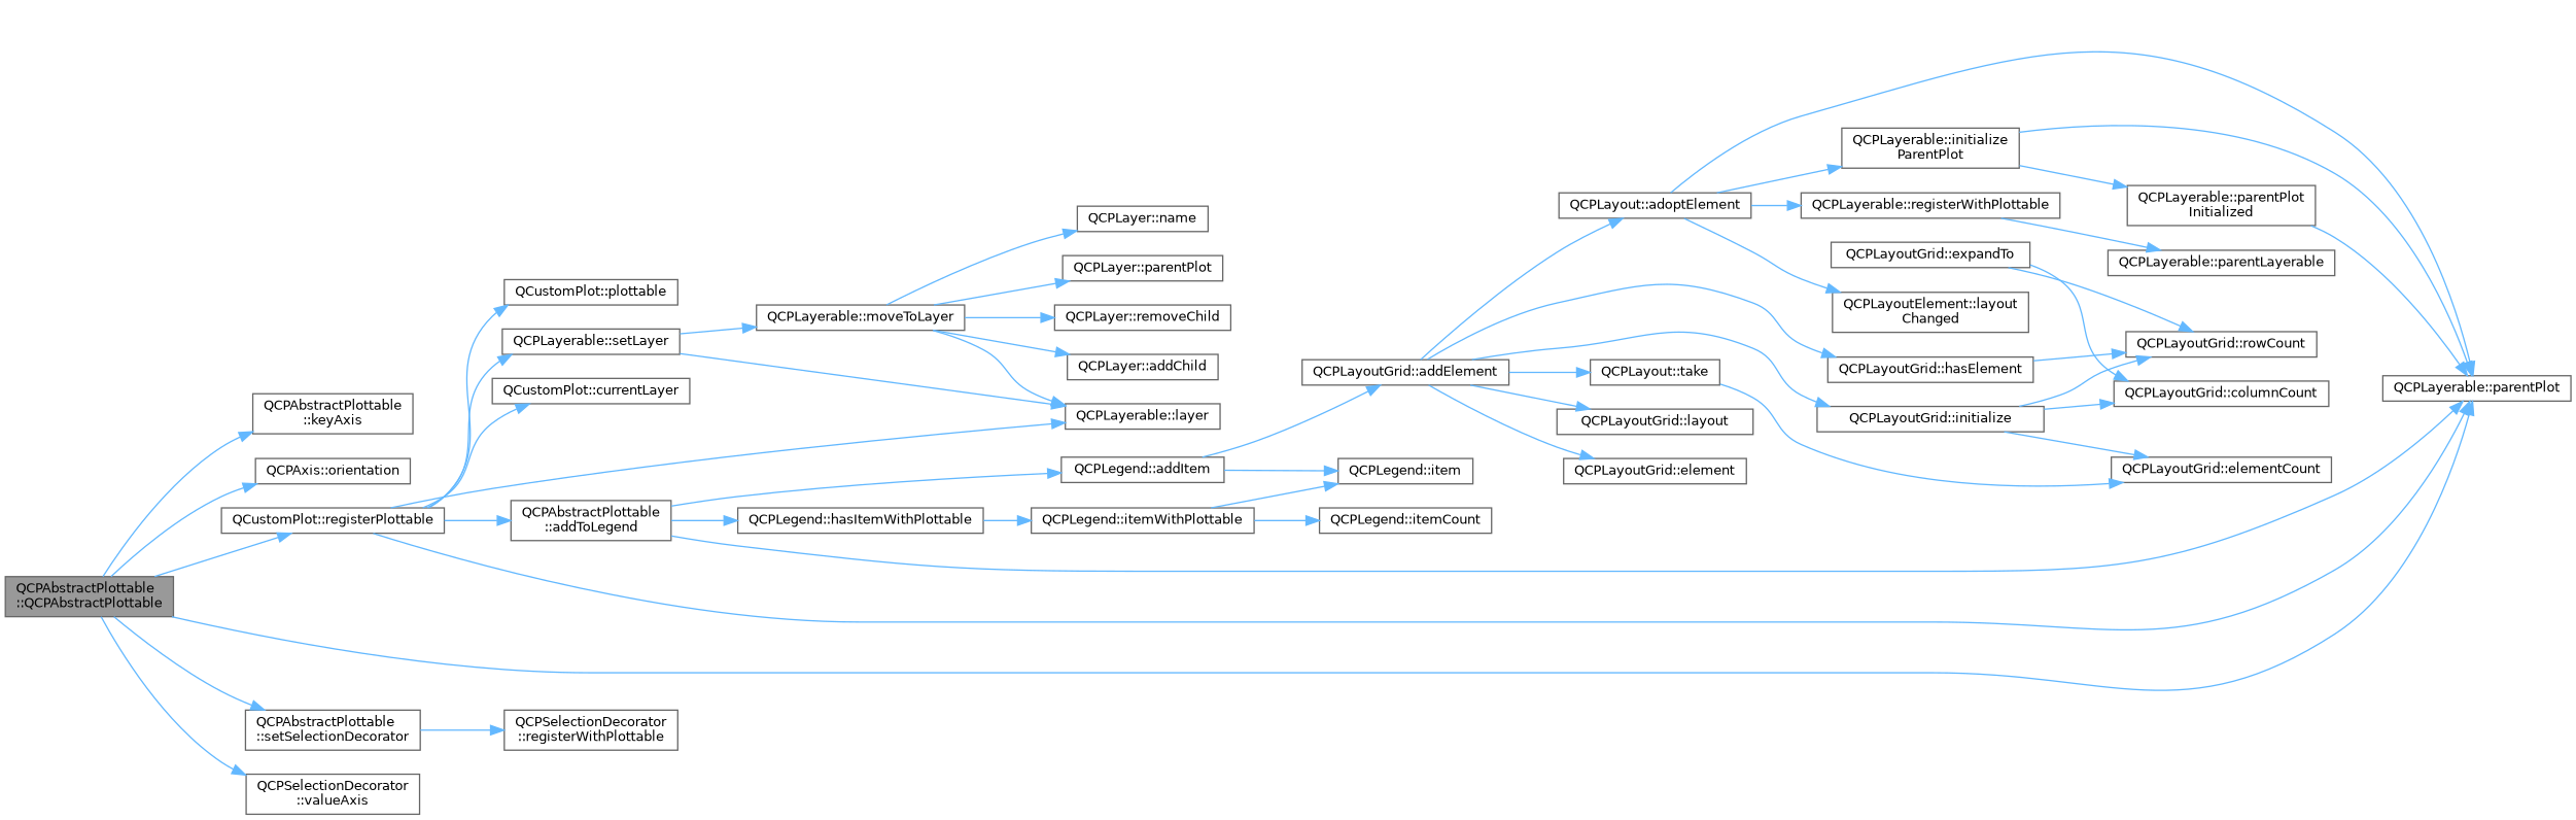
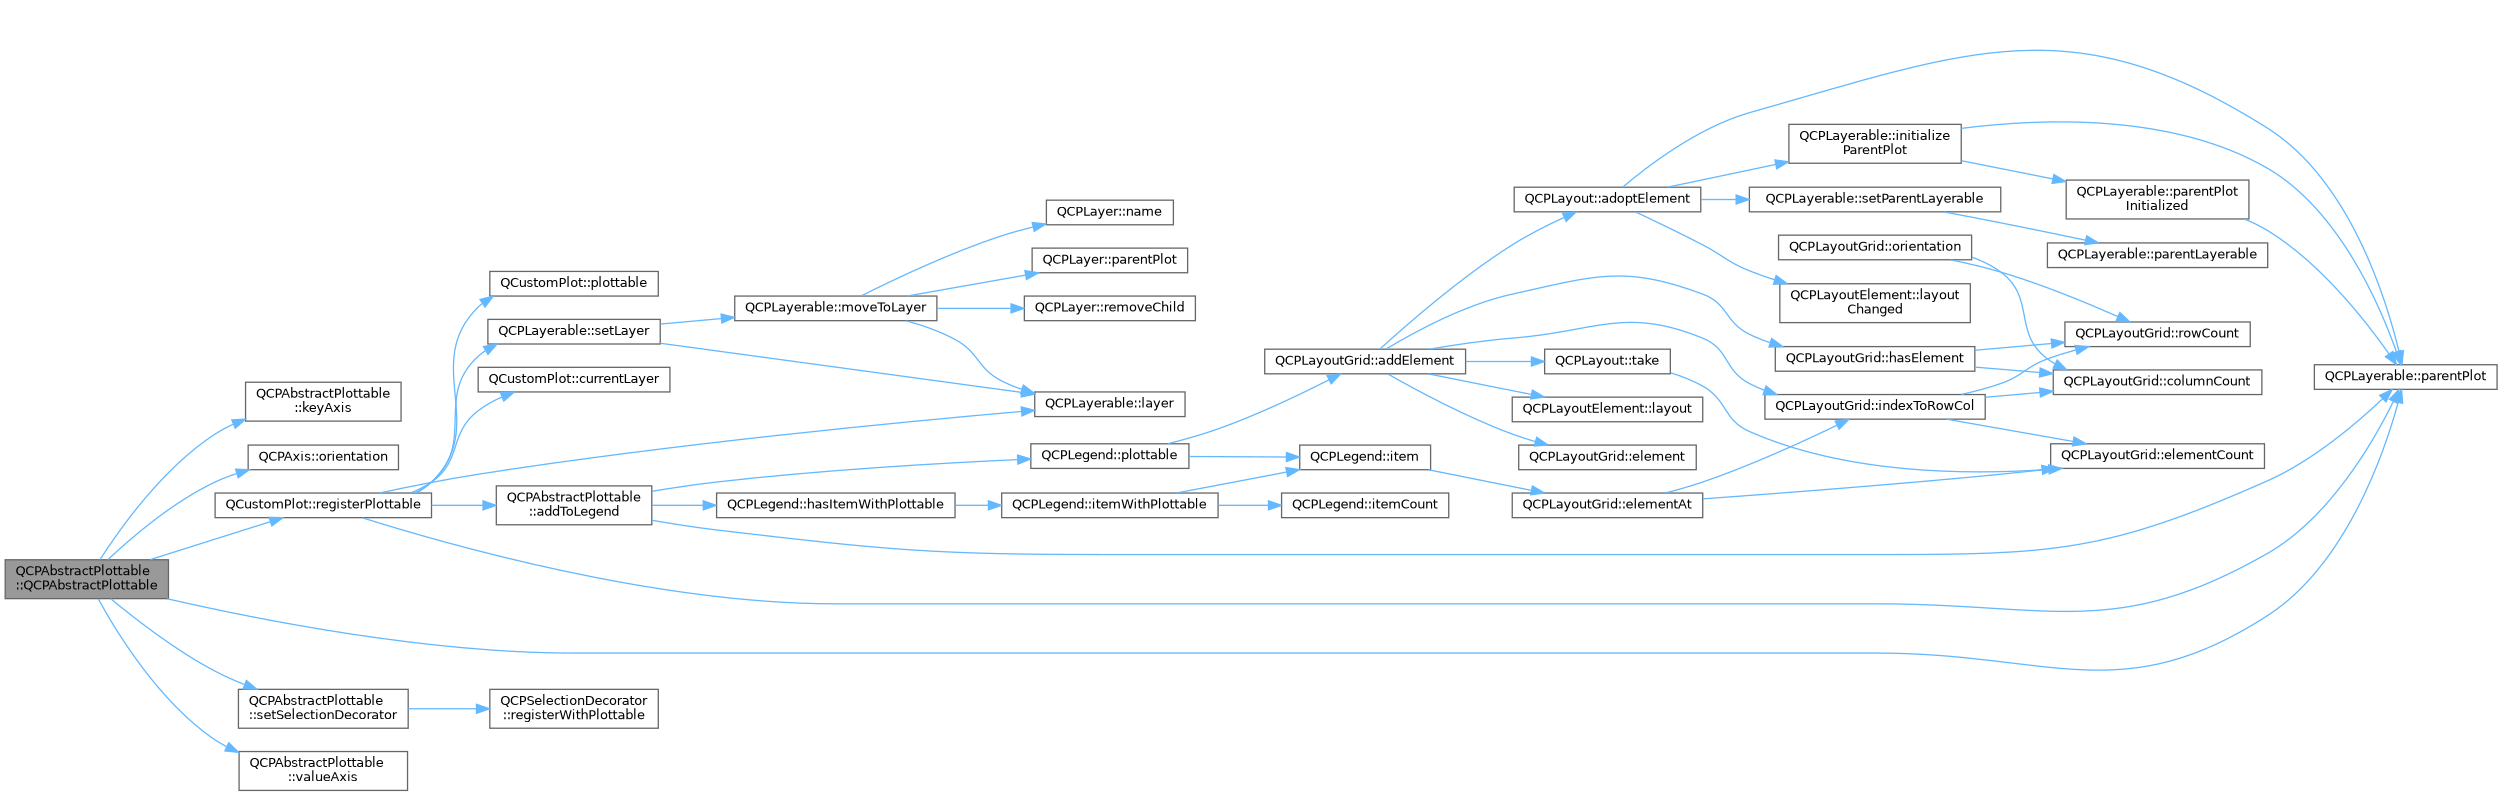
  digraph {
    rankdir=LR
    node [color=grey40 fillcolor=white fontname=Helvetica fontsize=10 shape=box style=filled]
    edge [color=steelblue1 fontname=Helvetica fontsize=10 labelfontname=Helvetica labelfontsize=10 style=solid]
    n1 [color=gray40 fillcolor=grey60 fontcolor=black height=0.2 label="QCPAbstractPlottable\l::QCPAbstractPlottable" width=0.4]
    n2 [height=0.2 label="QCPAbstractPlottable\l::keyAxis" width=0.4]
    n3 [height=0.2 label="QCPAxis::orientation" width=0.4]
    n4 [height=0.2 label="QCPLayerable::parentPlot" width=0.4]
    n5 [height=0.2 label="QCustomPlot::registerPlottable" width=0.4]
    n6 [height=0.2 label="QCPAbstractPlottable\l::setSelectionDecorator" width=0.4]
-   n7 [height=0.2 label="QCPSelectionDecorator\l::valueAxis" width=0.4]
+   n7 [height=0.2 label="QCPAbstractPlottable\l::valueAxis" width=0.4]
    n8 [height=0.2 label="QCPAbstractPlottable\l::addToLegend" width=0.4]
    n9 [height=0.2 label="QCustomPlot::currentLayer" width=0.4]
    n10 [height=0.2 label="QCPLayerable::layer" width=0.4]
    n11 [height=0.2 label="QCustomPlot::plottable" width=0.4]
    n12 [height=0.2 label="QCPLayerable::setLayer" width=0.4]
    n13 [height=0.2 label="QCPSelectionDecorator\l::registerWithPlottable" width=0.4]
-   n14 [height=0.2 label="QCPLegend::addItem" width=0.4]
+   n14 [height=0.2 label="QCPLegend::plottable" width=0.4]
    n15 [height=0.2 label="QCPLegend::hasItemWithPlottable" width=0.4]
    n16 [height=0.2 label="QCPLayerable::moveToLayer" width=0.4]
    n17 [height=0.2 label="QCPLayoutGrid::addElement" width=0.4]
    n18 [height=0.2 label="QCPLegend::item" width=0.4]
    n19 [height=0.2 label="QCPLegend::itemWithPlottable" width=0.4]
    n20 [height=0.2 label="QCPLayout::adoptElement" width=0.4]
    n21 [height=0.2 label="QCPLayoutGrid::element" width=0.4]
    n22 [height=0.2 label="QCPLayoutGrid::hasElement" width=0.4]
-   n23 [height=0.2 label="QCPLayoutGrid::layout" width=0.4]
+   n23 [height=0.2 label="QCPLayoutElement::layout" width=0.4]
    n24 [height=0.2 label="QCPLayout::take" width=0.4]
-   n25 [height=0.2 label="QCPLayoutGrid::initialize" width=0.4]
+   n25 [height=0.2 label="QCPLayoutGrid::indexToRowCol" width=0.4]
+   n26 [height=0.2 label="QCPLayoutGrid::elementAt" width=0.4]
    n27 [height=0.2 label="QCPLayerable::initialize\lParentPlot" width=0.4]
    n28 [height=0.2 label="QCPLayoutElement::layout\lChanged" width=0.4]
-   n29 [height=0.2 label="QCPLayerable::registerWithPlottable" width=0.4]
-   n30 [height=0.2 label="QCPLayoutGrid::expandTo" width=0.4]
+   n29 [height=0.2 label="QCPLayerable::setParentLayerable" width=0.4]
+   n30 [height=0.2 label="QCPLayoutGrid::orientation" width=0.4]
    n31 [height=0.2 label="QCPLayoutGrid::columnCount" width=0.4]
    n32 [height=0.2 label="QCPLayoutGrid::rowCount" width=0.4]
    n33 [height=0.2 label="QCPLayoutGrid::elementCount" width=0.4]
    n34 [height=0.2 label="QCPLayerable::parentPlot\lInitialized" width=0.4]
    n35 [height=0.2 label="QCPLayerable::parentLayerable" width=0.4]
    n36 [height=0.2 label="QCPLegend::itemCount" width=0.4]
-   n37 [height=0.2 label="QCPLayer::addChild" width=0.4]
    n38 [height=0.2 label="QCPLayer::name" width=0.4]
    n39 [height=0.2 label="QCPLayer::parentPlot" width=0.4]
    n40 [height=0.2 label="QCPLayer::removeChild" width=0.4]
    n1 -> n2
    n1 -> n3
    n1 -> n4
    n1 -> n5
    n1 -> n6
    n1 -> n7
    n5 -> n4
    n5 -> n8
    n5 -> n9
    n5 -> n10
    n5 -> n11
    n5 -> n12
    n6 -> n13
    n8 -> n4
    n8 -> n14
    n8 -> n15
    n12 -> n10
    n12 -> n16
    n14 -> n17
    n14 -> n18
    n15 -> n19
    n16 -> n10
-   n16 -> n37
    n16 -> n38
    n16 -> n39
    n16 -> n40
    n17 -> n20
    n17 -> n21
    n17 -> n22
    n17 -> n23
    n17 -> n24
    n17 -> n25
+   n18 -> n26
    n19 -> n18
    n19 -> n36
    n20 -> n4
    n20 -> n27
    n20 -> n28
    n20 -> n29
+   n22 -> n31
    n22 -> n32
    n24 -> n33
    n25 -> n31
    n25 -> n32
    n25 -> n33
+   n26 -> n25
+   n26 -> n33
    n27 -> n4
    n27 -> n34
    n29 -> n35
    n30 -> n31
    n30 -> n32
    n34 -> n4
  }
